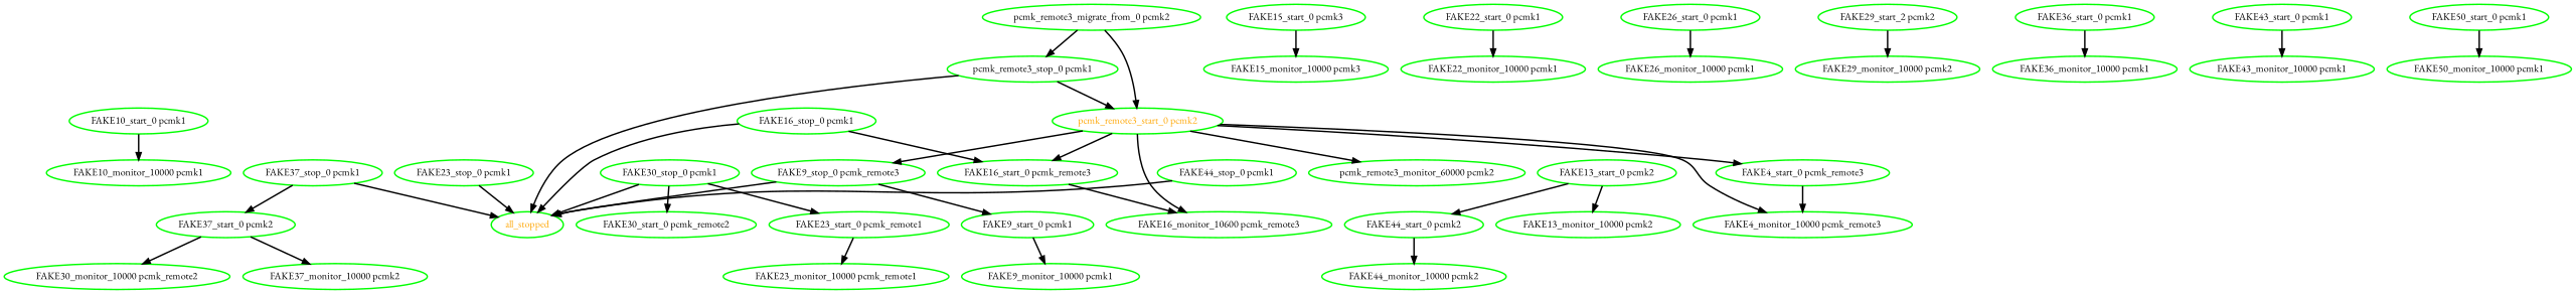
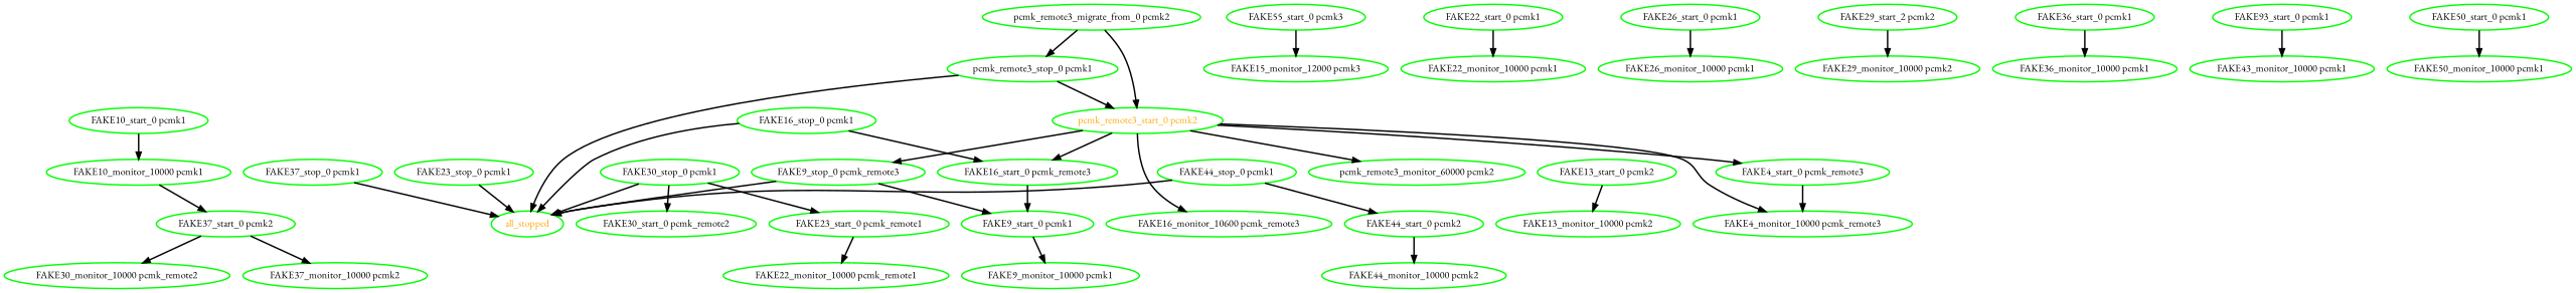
  digraph {
    fontname="EB Garamond"
    node [color=green fontcolor=black fontname="EB Garamond" style=bold]
    edge [fontname="EB Garamond" style=bold]
    "FAKE10_start_0 pcmk1"
    "FAKE10_monitor_10000 pcmk1"
    "FAKE13_start_0 pcmk2"
    "FAKE13_monitor_10000 pcmk2"
-   "FAKE15_start_0 pcmk3"
-   "FAKE15_monitor_10000 pcmk3"
+   "FAKE15_start_0 pcmk3" [label="FAKE55_start_0 pcmk3"]
+   "FAKE15_monitor_10000 pcmk3" [label="FAKE15_monitor_12000 pcmk3"]
    n7 [label="FAKE16_monitor_10600 pcmk_remote3"]
    "FAKE16_start_0 pcmk_remote3"
    "FAKE16_stop_0 pcmk1"
    all_stopped [fontcolor=orange]
    "FAKE22_start_0 pcmk1"
    "FAKE22_monitor_10000 pcmk1"
    "FAKE23_start_0 pcmk_remote1"
-   "FAKE23_monitor_10000 pcmk_remote1"
+   "FAKE23_monitor_10000 pcmk_remote1" [label="FAKE22_monitor_10000 pcmk_remote1"]
    "FAKE23_stop_0 pcmk1"
    "FAKE26_start_0 pcmk1"
    "FAKE26_monitor_10000 pcmk1"
    n18 [label="FAKE29_start_2 pcmk2"]
    "FAKE29_monitor_10000 pcmk2"
    "FAKE30_stop_0 pcmk1"
    "FAKE30_start_0 pcmk_remote2"
    "FAKE36_start_0 pcmk1"
    "FAKE36_monitor_10000 pcmk1"
    "FAKE37_start_0 pcmk2"
    "FAKE30_monitor_10000 pcmk_remote2"
    "FAKE37_monitor_10000 pcmk2"
    "FAKE37_stop_0 pcmk1"
-   "FAKE43_start_0 pcmk1"
+   "FAKE43_start_0 pcmk1" [label="FAKE93_start_0 pcmk1"]
    "FAKE43_monitor_10000 pcmk1"
    "FAKE44_start_0 pcmk2"
    "FAKE44_monitor_10000 pcmk2"
    "FAKE44_stop_0 pcmk1"
    "FAKE4_start_0 pcmk_remote3"
    "FAKE4_monitor_10000 pcmk_remote3"
    "FAKE50_start_0 pcmk1"
    "FAKE50_monitor_10000 pcmk1"
    "FAKE9_start_0 pcmk1"
    "FAKE9_monitor_10000 pcmk1"
    "FAKE9_stop_0 pcmk_remote3"
    "pcmk_remote3_start_0 pcmk2" [fontcolor=orange]
    "pcmk_remote3_migrate_from_0 pcmk2"
    "pcmk_remote3_stop_0 pcmk1"
    "pcmk_remote3_monitor_60000 pcmk2"
    "FAKE10_start_0 pcmk1" -> "FAKE10_monitor_10000 pcmk1"
    "FAKE13_start_0 pcmk2" -> "FAKE13_monitor_10000 pcmk2"
    "FAKE15_start_0 pcmk3" -> "FAKE15_monitor_10000 pcmk3"
-   "FAKE16_start_0 pcmk_remote3" -> n7
+   "FAKE16_start_0 pcmk_remote3" -> "FAKE9_start_0 pcmk1"
    "FAKE16_stop_0 pcmk1" -> "FAKE16_start_0 pcmk_remote3"
    "FAKE16_stop_0 pcmk1" -> all_stopped
    "FAKE22_start_0 pcmk1" -> "FAKE22_monitor_10000 pcmk1"
    "FAKE23_start_0 pcmk_remote1" -> "FAKE23_monitor_10000 pcmk_remote1"
    "FAKE23_stop_0 pcmk1" -> all_stopped
    "FAKE26_start_0 pcmk1" -> "FAKE26_monitor_10000 pcmk1"
    n18 -> "FAKE29_monitor_10000 pcmk2"
    "FAKE30_stop_0 pcmk1" -> all_stopped
    "FAKE30_stop_0 pcmk1" -> "FAKE23_start_0 pcmk_remote1"
    "FAKE30_stop_0 pcmk1" -> "FAKE30_start_0 pcmk_remote2"
    "FAKE36_start_0 pcmk1" -> "FAKE36_monitor_10000 pcmk1"
    "FAKE37_start_0 pcmk2" -> "FAKE30_monitor_10000 pcmk_remote2"
    "FAKE37_start_0 pcmk2" -> "FAKE37_monitor_10000 pcmk2"
    "FAKE37_stop_0 pcmk1" -> all_stopped
-   "FAKE37_stop_0 pcmk1" -> "FAKE37_start_0 pcmk2"
+   "FAKE10_monitor_10000 pcmk1" -> "FAKE37_start_0 pcmk2"
    "FAKE43_start_0 pcmk1" -> "FAKE43_monitor_10000 pcmk1"
    "FAKE44_start_0 pcmk2" -> "FAKE44_monitor_10000 pcmk2"
    "FAKE44_stop_0 pcmk1" -> all_stopped
-   "FAKE13_start_0 pcmk2" -> "FAKE44_start_0 pcmk2"
+   "FAKE44_stop_0 pcmk1" -> "FAKE44_start_0 pcmk2"
    "FAKE4_start_0 pcmk_remote3" -> "FAKE4_monitor_10000 pcmk_remote3"
    "FAKE50_start_0 pcmk1" -> "FAKE50_monitor_10000 pcmk1"
    "FAKE9_start_0 pcmk1" -> "FAKE9_monitor_10000 pcmk1"
    "FAKE9_stop_0 pcmk_remote3" -> all_stopped
    "FAKE9_stop_0 pcmk_remote3" -> "FAKE9_start_0 pcmk1"
    "pcmk_remote3_start_0 pcmk2" -> n7
    "pcmk_remote3_start_0 pcmk2" -> "FAKE16_start_0 pcmk_remote3"
    "pcmk_remote3_start_0 pcmk2" -> "FAKE4_start_0 pcmk_remote3"
    "pcmk_remote3_start_0 pcmk2" -> "FAKE4_monitor_10000 pcmk_remote3"
    "pcmk_remote3_start_0 pcmk2" -> "FAKE9_stop_0 pcmk_remote3"
    "pcmk_remote3_start_0 pcmk2" -> "pcmk_remote3_monitor_60000 pcmk2"
    "pcmk_remote3_migrate_from_0 pcmk2" -> "pcmk_remote3_start_0 pcmk2"
    "pcmk_remote3_migrate_from_0 pcmk2" -> "pcmk_remote3_stop_0 pcmk1"
    "pcmk_remote3_stop_0 pcmk1" -> all_stopped
    "pcmk_remote3_stop_0 pcmk1" -> "pcmk_remote3_start_0 pcmk2"
  }
